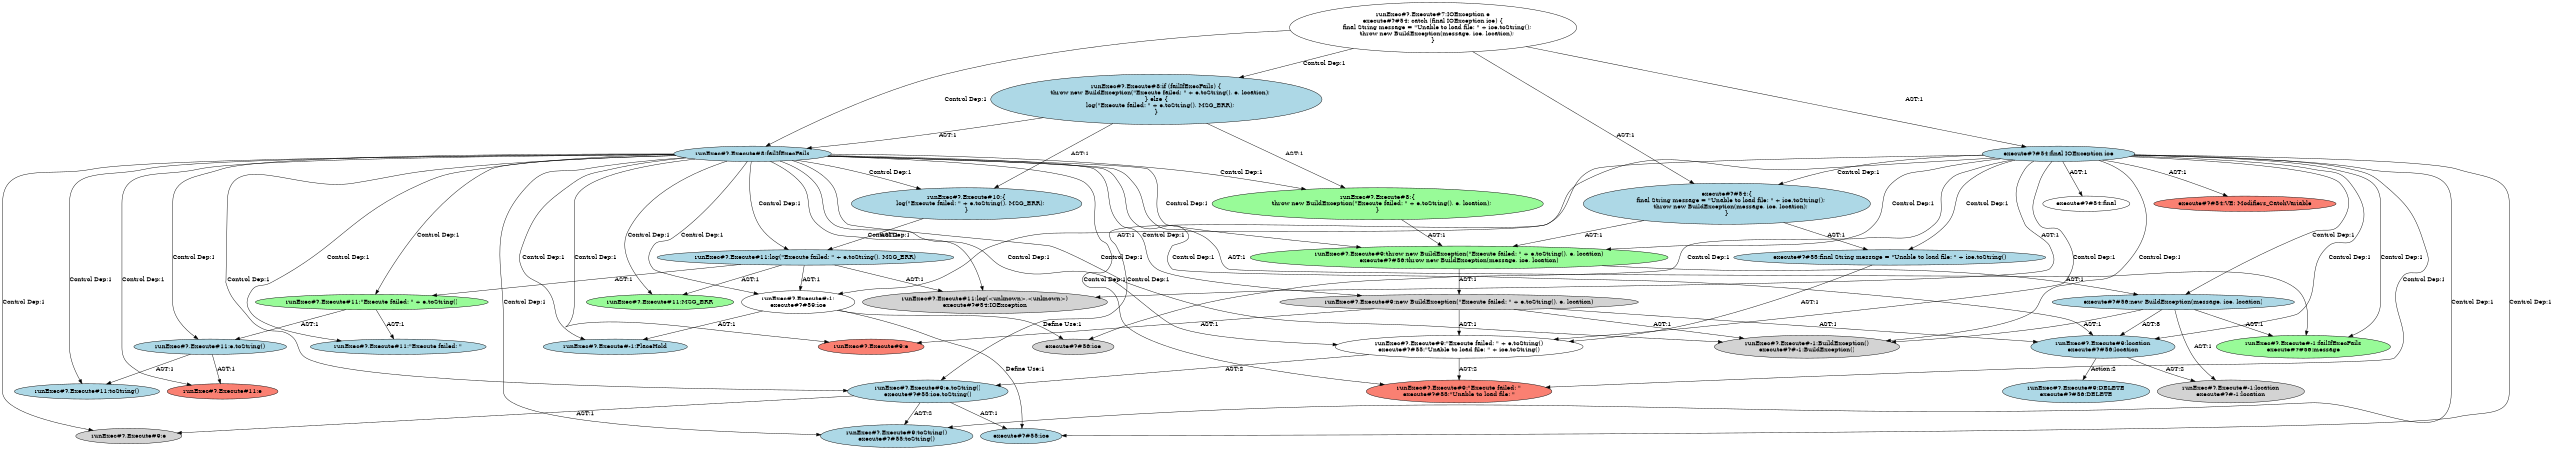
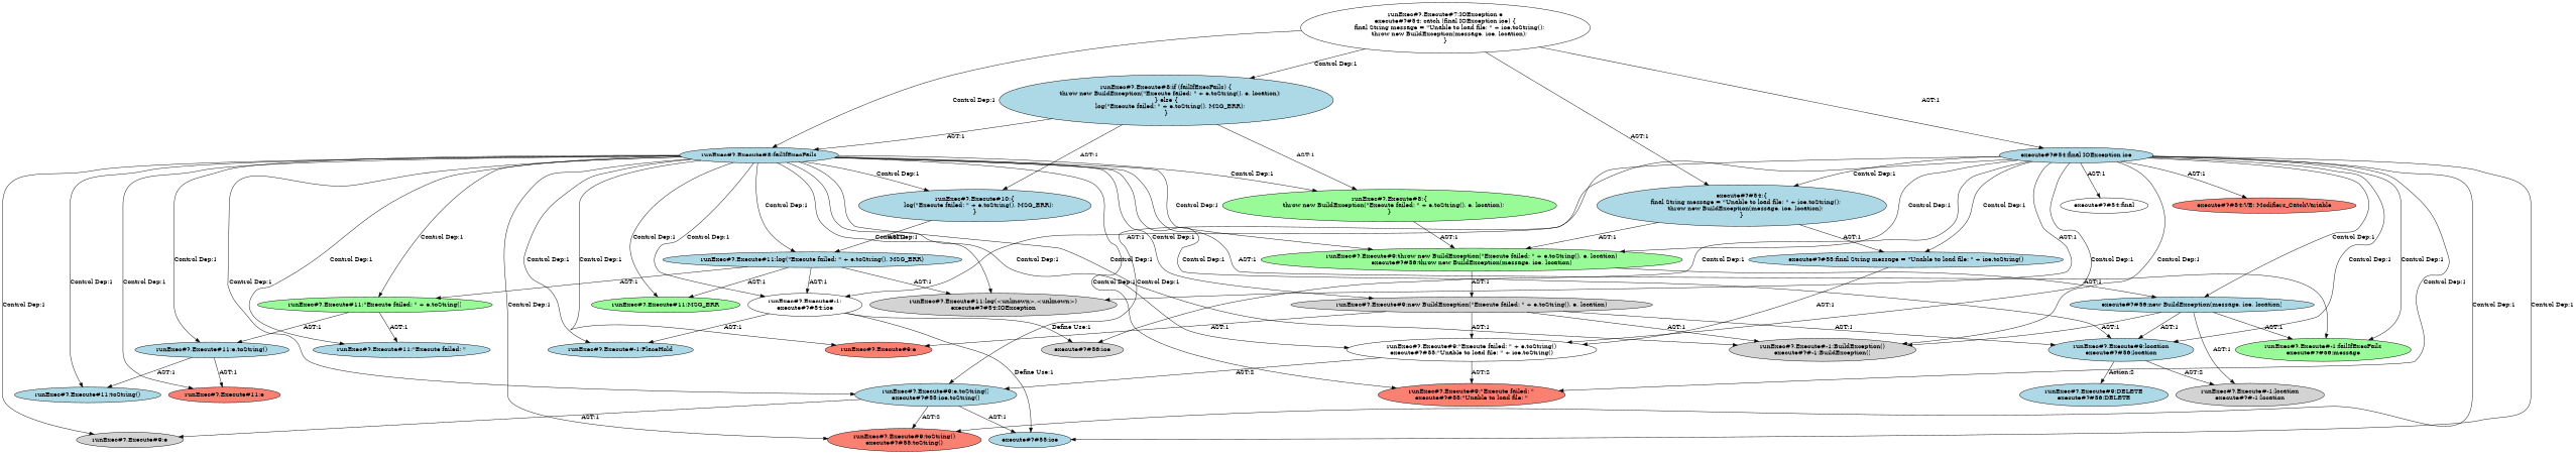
  digraph {
    node [fillcolor=lightblue shape=ellipse style=filled]
    n1 [label="runExec#?,Execute#9:DELETE\nexecute#?#56:DELETE"]
    n2 [label="runExec#?,Execute#9:location\nexecute#?#56:location"]
    n3 [fillcolor=lightgrey label="runExec#?,Execute#-1:location\nexecute#?#-1:location"]
    n4 [label="runExec#?,Execute#8:failIfExecFails"]
    n5 [fillcolor=palegreen label="runExec#?,Execute#-1:failIfExecFails\nexecute#?#56:message"]
    n6 [fillcolor=palegreen label="runExec#?,Execute#8:\{\n    throw new BuildException(\"Execute failed: \" + e.toString(), e, location);\n\}"]
    n7 [fillcolor=palegreen label="runExec#?,Execute#9:throw new BuildException(\"Execute failed: \" + e.toString(), e, location)\nexecute#?#56:throw new BuildException(message, ioe, location)"]
    n8 [fillcolor=lightgrey label="runExec#?,Execute#9:new BuildException(\"Execute failed: \" + e.toString(), e, location)"]
    n9 [fillcolor=lightgrey label="runExec#?,Execute#-1:BuildException()\nexecute#?#-1:BuildException()"]
    n10 [fillcolor=white label="runExec#?,Execute#9:\"Execute failed: \" + e.toString()\nexecute#?#55:\"Unable to load file: \" + ioe.toString()"]
    n11 [fillcolor=salmon label="runExec#?,Execute#9:\"Execute failed: \"\nexecute#?#55:\"Unable to load file: \""]
    n12 [label="runExec#?,Execute#9:e.toString()\nexecute#?#55:ioe.toString()"]
-   n13 [label="runExec#?,Execute#9:toString()\nexecute#?#55:toString()"]
+   n13 [fillcolor=salmon label="runExec#?,Execute#9:toString()\nexecute#?#55:toString()"]
    n14 [fillcolor=lightgrey label="runExec#?,Execute#9:e"]
    n15 [fillcolor=salmon label="runExec#?,Execute#9:e"]
    n16 [label="runExec#?,Execute#10:\{\n    log(\"Execute failed: \" + e.toString(), MSG_ERR);\n\}"]
    n17 [label="runExec#?,Execute#11:log(\"Execute failed: \" + e.toString(), MSG_ERR)"]
    n18 [fillcolor=lightgrey label="runExec#?,Execute#11:log(<unknown>,<unknown>)\nexecute#?#54:IOException"]
-   n19 [fillcolor=white label="runExec#?,Execute#-1:\nexecute#?#59:ioe"]
+   n19 [fillcolor=white label="runExec#?,Execute#-1:\nexecute#?#54:ioe"]
    n20 [label="runExec#?,Execute#-1:PlaceHold"]
    n21 [fillcolor=palegreen label="runExec#?,Execute#11:\"Execute failed: \" + e.toString()"]
    n22 [label="runExec#?,Execute#11:\"Execute failed: \""]
    n23 [label="runExec#?,Execute#11:e.toString()"]
    n24 [label="runExec#?,Execute#11:toString()"]
    n25 [fillcolor=salmon label="runExec#?,Execute#11:e"]
    n26 [fillcolor=palegreen label="runExec#?,Execute#11:MSG_ERR"]
    n27 [label="execute#?#56:new BuildException(message, ioe, location)"]
    n28 [label="execute#?#55:ioe"]
    n29 [fillcolor=lightgrey label="execute#?#56:ioe"]
    n30 [fillcolor=white label="runExec#?,Execute#7:IOException e\nexecute#?#54: catch (final IOException ioe) \{\n    final String message = \"Unable to load file: \" + ioe.toString();\n    throw new BuildException(message, ioe, location);\n\}"]
    n31 [label="runExec#?,Execute#8:if (failIfExecFails) \{\n    throw new BuildException(\"Execute failed: \" + e.toString(), e, location);\n\} else \{\n    log(\"Execute failed: \" + e.toString(), MSG_ERR);\n\}"]
    n32 [label="execute#?#54:\{\n    final String message = \"Unable to load file: \" + ioe.toString();\n    throw new BuildException(message, ioe, location);\n\}"]
    n33 [label="execute#?#54:final IOException ioe"]
    n34 [label="execute#?#55:final String message = \"Unable to load file: \" + ioe.toString()"]
    n35 [fillcolor=white label="execute#?#54:final"]
    n36 [fillcolor=salmon label="execute#?#54:VE: Modifiers_CatchVariable"]
    n2 -> n1 [label="Action:2"]
    n2 -> n3 [label="AST:2"]
    n4 -> n2 [label="Control Dep:1"]
    n4 -> n5 [label="AST:1"]
    n4 -> n6 [label="Control Dep:1"]
    n4 -> n7 [label="Control Dep:1"]
    n4 -> n8 [label="Control Dep:1"]
    n4 -> n9 [label="Control Dep:1"]
    n4 -> n10 [label="Control Dep:1"]
    n4 -> n11 [label="Control Dep:1"]
    n4 -> n12 [label="Control Dep:1"]
    n4 -> n13 [label="Control Dep:1"]
    n4 -> n14 [label="Control Dep:1"]
    n4 -> n15 [label="Control Dep:1"]
    n4 -> n16 [label="Control Dep:1"]
    n4 -> n17 [label="Control Dep:1"]
    n4 -> n18 [label="Control Dep:1"]
    n4 -> n19 [label="Control Dep:1"]
    n4 -> n20 [label="Control Dep:1"]
    n4 -> n21 [label="Control Dep:1"]
    n4 -> n22 [label="Control Dep:1"]
    n4 -> n23 [label="Control Dep:1"]
    n4 -> n24 [label="Control Dep:1"]
    n4 -> n25 [label="Control Dep:1"]
    n4 -> n26 [label="Control Dep:1"]
    n6 -> n7 [label="AST:1"]
    n7 -> n8 [label="AST:1"]
    n7 -> n27 [label="AST:1"]
    n8 -> n2 [label="AST:1"]
    n8 -> n9 [label="AST:1"]
    n8 -> n10 [label="AST:1"]
    n8 -> n15 [label="AST:1"]
    n10 -> n11 [label="AST:2"]
    n10 -> n12 [label="AST:2"]
    n12 -> n13 [label="AST:2"]
    n12 -> n14 [label="AST:1"]
    n12 -> n28 [label="AST:1"]
    n16 -> n17 [label="AST:1"]
    n17 -> n18 [label="AST:1"]
    n17 -> n19 [label="AST:1"]
    n17 -> n21 [label="AST:1"]
    n17 -> n26 [label="AST:1"]
    n19 -> n20 [label="AST:1"]
    n19 -> n28 [label="Define Use:1"]
    n19 -> n29 [label="Define Use:1"]
    n21 -> n22 [label="AST:1"]
    n21 -> n23 [label="AST:1"]
    n23 -> n24 [label="AST:1"]
    n23 -> n25 [label="AST:1"]
-   n27 -> n2 [label="AST:8"]
+   n27 -> n2 [label="AST:1"]
    n27 -> n3 [label="AST:1"]
    n27 -> n5 [label="AST:1"]
    n27 -> n9 [label="AST:1"]
    n30 -> n4 [label="Control Dep:1"]
    n30 -> n31 [label="Control Dep:1"]
    n30 -> n32 [label="AST:1"]
    n30 -> n33 [label="AST:1"]
    n31 -> n4 [label="AST:1"]
    n31 -> n6 [label="AST:1"]
    n31 -> n16 [label="AST:1"]
    n32 -> n7 [label="AST:1"]
    n32 -> n34 [label="AST:1"]
    n33 -> n2 [label="Control Dep:1"]
    n33 -> n5 [label="Control Dep:1"]
    n33 -> n7 [label="Control Dep:1"]
    n33 -> n9 [label="Control Dep:1"]
    n33 -> n10 [label="Control Dep:1"]
    n33 -> n11 [label="Control Dep:1"]
    n33 -> n12 [label="Control Dep:1"]
    n33 -> n13 [label="Control Dep:1"]
    n33 -> n18 [label="AST:1"]
    n33 -> n19 [label="AST:1"]
    n33 -> n27 [label="Control Dep:1"]
    n33 -> n28 [label="Control Dep:1"]
    n33 -> n29 [label="Control Dep:1"]
    n33 -> n32 [label="Control Dep:1"]
    n33 -> n34 [label="Control Dep:1"]
    n33 -> n35 [label="AST:1"]
    n33 -> n36 [label="AST:1"]
    n34 -> n10 [label="AST:1"]
  }
